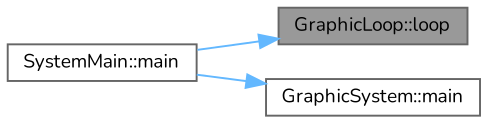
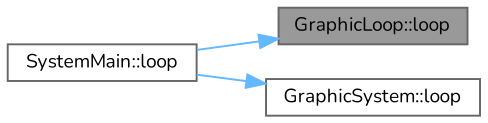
  digraph {
    fontname=Nunito
    rankdir=RL
    node [color=grey40 fillcolor=white fontname=Nunito fontsize=10 shape=box style=filled]
    edge [color=steelblue1 dir=back fontname=Nunito fontsize=10 labelfontname=Helvetica labelfontsize=10 style=solid]
    n1 [color=gray40 fillcolor=grey60 fontcolor=black height=0.2 label="GraphicLoop::loop" width=0.4]
-   n2 [height=0.2 label="SystemMain::main" width=0.4]
-   n3 [height=0.2 label="GraphicSystem::main" width=0.4]
+   n2 [height=0.2 label="SystemMain::loop" width=0.4]
+   n3 [height=0.2 label="GraphicSystem::loop" width=0.4]
    n1 -> n2
    n3 -> n2
  }
